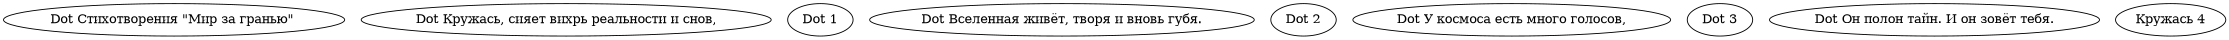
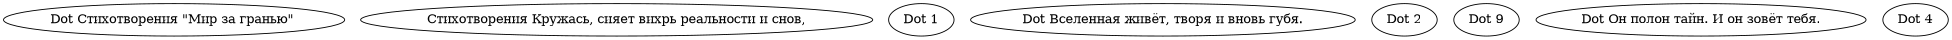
  digraph {
    n1 [label="Dot Cтихотворения \"Мир за гранью\" "]
-   n2 [label="Dot Кружась, сияет вихрь реальности и снов,"]
+   n2 [label="Cтихотворения Кружась, сияет вихрь реальности и снов,"]
    n3 [label="Dot 1"]
    n4 [label="Dot Вселенная живёт, творя и вновь губя."]
    n5 [label="Dot 2"]
-   n6 [label="Dot У космоса есть много голосов,"]
-   n7 [label="Dot 3"]
+   n7 [label="Dot 9"]
    n8 [label="Dot Он полон тайн. И он зовёт тебя."]
-   n9 [label="Кружась 4"]
+   n9 [label="Dot 4"]
  }
